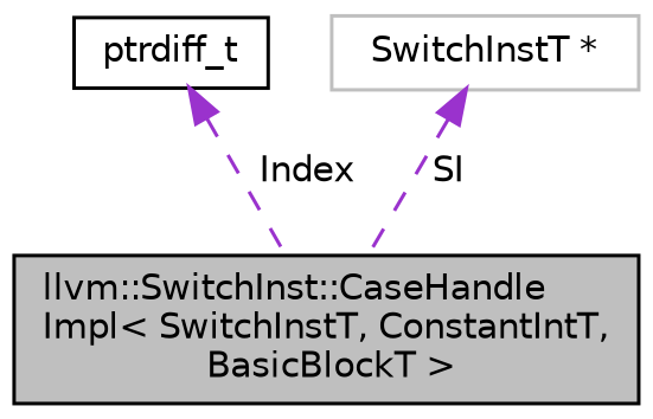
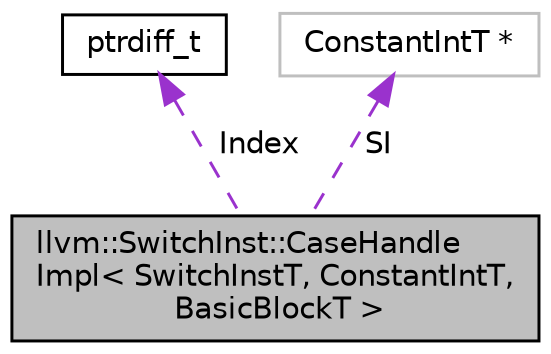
  digraph {
    node [color=black fontname=Helvetica fontsize=10 shape=record]
    edge [color=darkorchid3 dir=back fontname=Helvetica fontsize=10 labelfontname=Helvetica labelfontsize=10 style=dashed]
    n1 [fillcolor=grey75 fontcolor=black height=0.2 label="llvm::SwitchInst::CaseHandle\lImpl\< SwitchInstT, ConstantIntT,\l BasicBlockT \>" style=filled width=0.4]
    n2 [height=0.2 label=ptrdiff_t width=0.4]
-   n3 [color=grey75 height=0.2 label="SwitchInstT *" width=0.4]
+   n3 [color=grey75 height=0.2 label="ConstantIntT *" width=0.4]
    n2 -> n1 [label=" Index"]
    n3 -> n1 [label=" SI"]
  }
